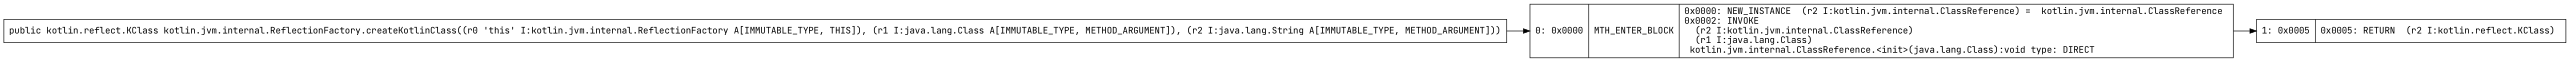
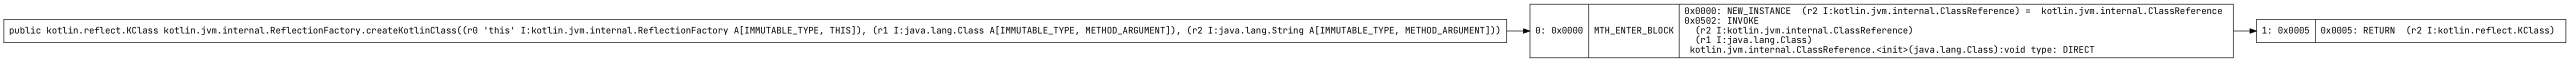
  digraph {
    rankdir=LR
    fontname="JetBrains Mono"
    node [shape=record fontname="JetBrains Mono"]
    edge [fontname="JetBrains Mono"]
-   n1 [label="{0\:\ 0x0000|MTH_ENTER_BLOCK\l|0x0000: NEW_INSTANCE  (r2 I:kotlin.jvm.internal.ClassReference) =  kotlin.jvm.internal.ClassReference \l0x0002: INVOKE  \l  (r2 I:kotlin.jvm.internal.ClassReference)\l  (r1 I:java.lang.Class)\l kotlin.jvm.internal.ClassReference.\<init\>(java.lang.Class):void type: DIRECT \l}"]
+   n1 [label="{0\:\ 0x0000|MTH_ENTER_BLOCK\l|0x0000: NEW_INSTANCE  (r2 I:kotlin.jvm.internal.ClassReference) =  kotlin.jvm.internal.ClassReference \l0x0502: INVOKE  \l  (r2 I:kotlin.jvm.internal.ClassReference)\l  (r1 I:java.lang.Class)\l kotlin.jvm.internal.ClassReference.\<init\>(java.lang.Class):void type: DIRECT \l}"]
    n2 [label="{1\:\ 0x0005|0x0005: RETURN  (r2 I:kotlin.reflect.KClass) \l}"]
    n3 [label="{public kotlin.reflect.KClass kotlin.jvm.internal.ReflectionFactory.createKotlinClass((r0 'this' I:kotlin.jvm.internal.ReflectionFactory A[IMMUTABLE_TYPE, THIS]), (r1 I:java.lang.Class A[IMMUTABLE_TYPE, METHOD_ARGUMENT]), (r2 I:java.lang.String A[IMMUTABLE_TYPE, METHOD_ARGUMENT])) }"]
    n1 -> n2
    n3 -> n1
  }
